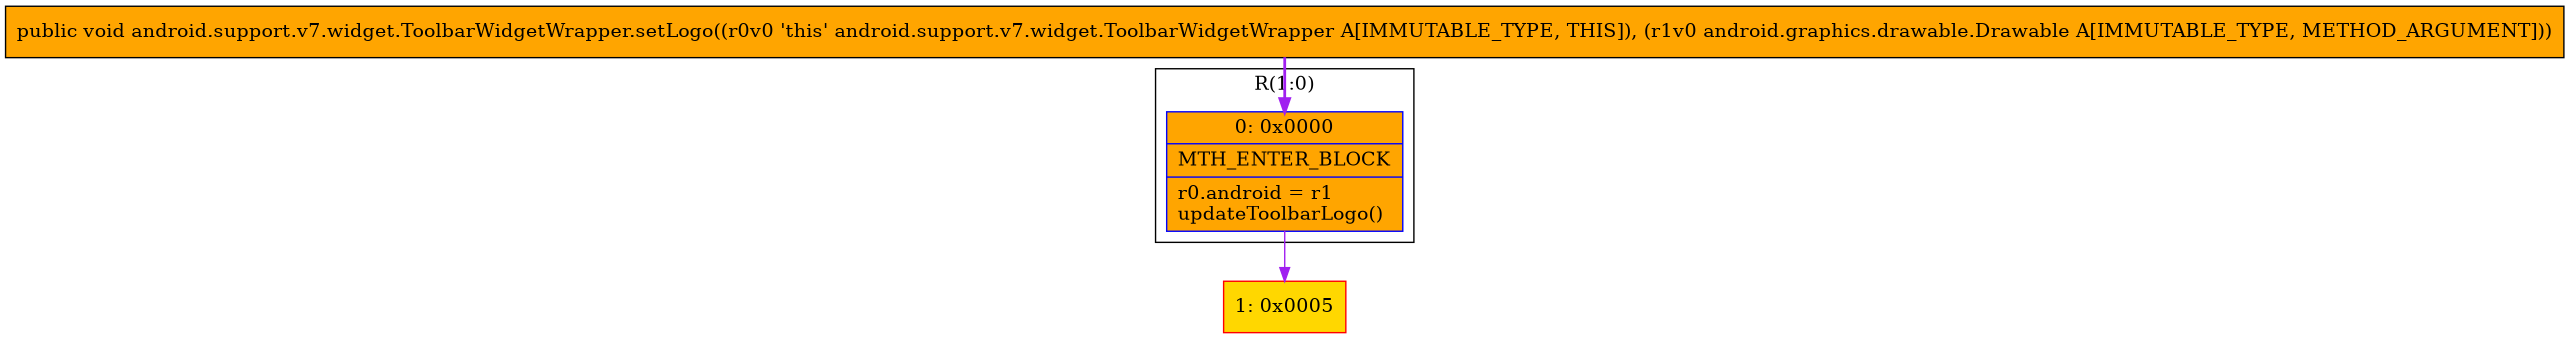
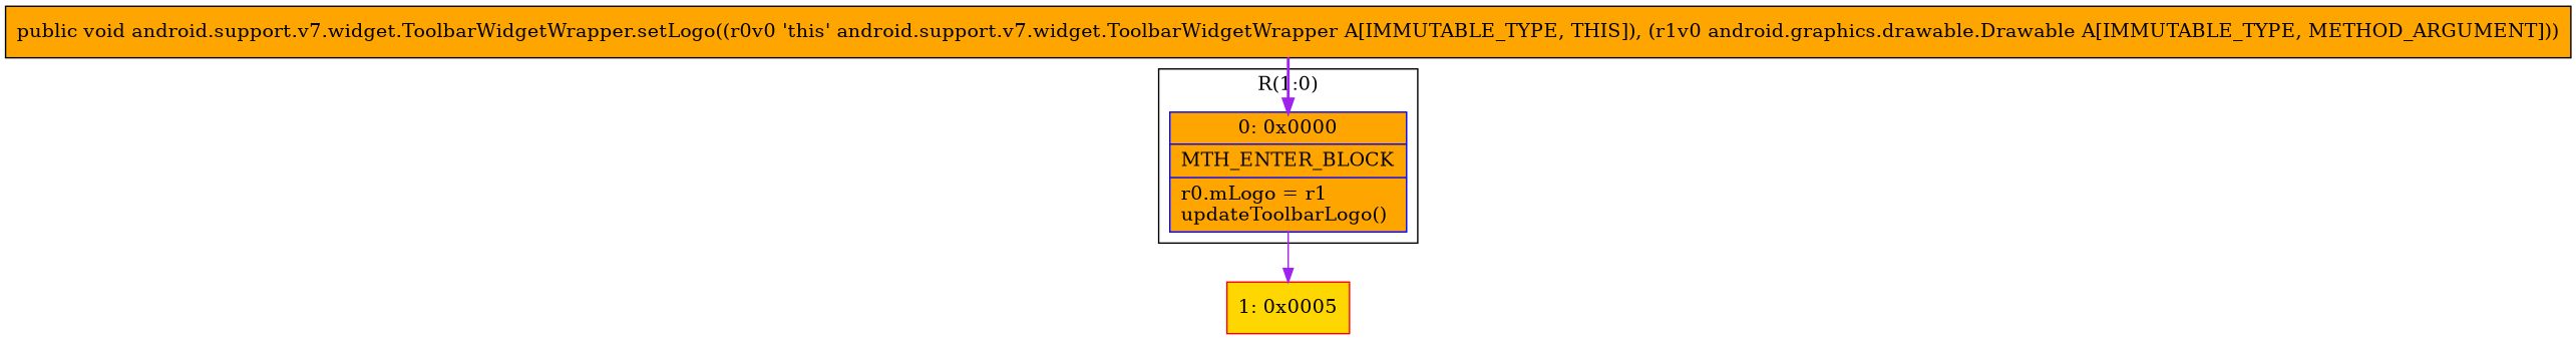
  digraph {
    node [shape=record style=filled fillcolor=orange]
    edge [color=purple]
-   n1 [color=blue label="{0\:\ 0x0000|MTH_ENTER_BLOCK\l|r0.android = r1\lupdateToolbarLogo()\l}"]
+   n1 [color=blue label="{0\:\ 0x0000|MTH_ENTER_BLOCK\l|r0.mLogo = r1\lupdateToolbarLogo()\l}"]
    n2 [color=red label="{1\:\ 0x0005}" fillcolor=gold]
    n3 [label="{public void android.support.v7.widget.ToolbarWidgetWrapper.setLogo((r0v0 'this' android.support.v7.widget.ToolbarWidgetWrapper A[IMMUTABLE_TYPE, THIS]), (r1v0 android.graphics.drawable.Drawable A[IMMUTABLE_TYPE, METHOD_ARGUMENT])) }"]
    subgraph cluster_1 {
      label="R(1:0)"
      n1
    }
    n1 -> n2 [style=solid]
    n3 -> n1 [style=bold]
  }
